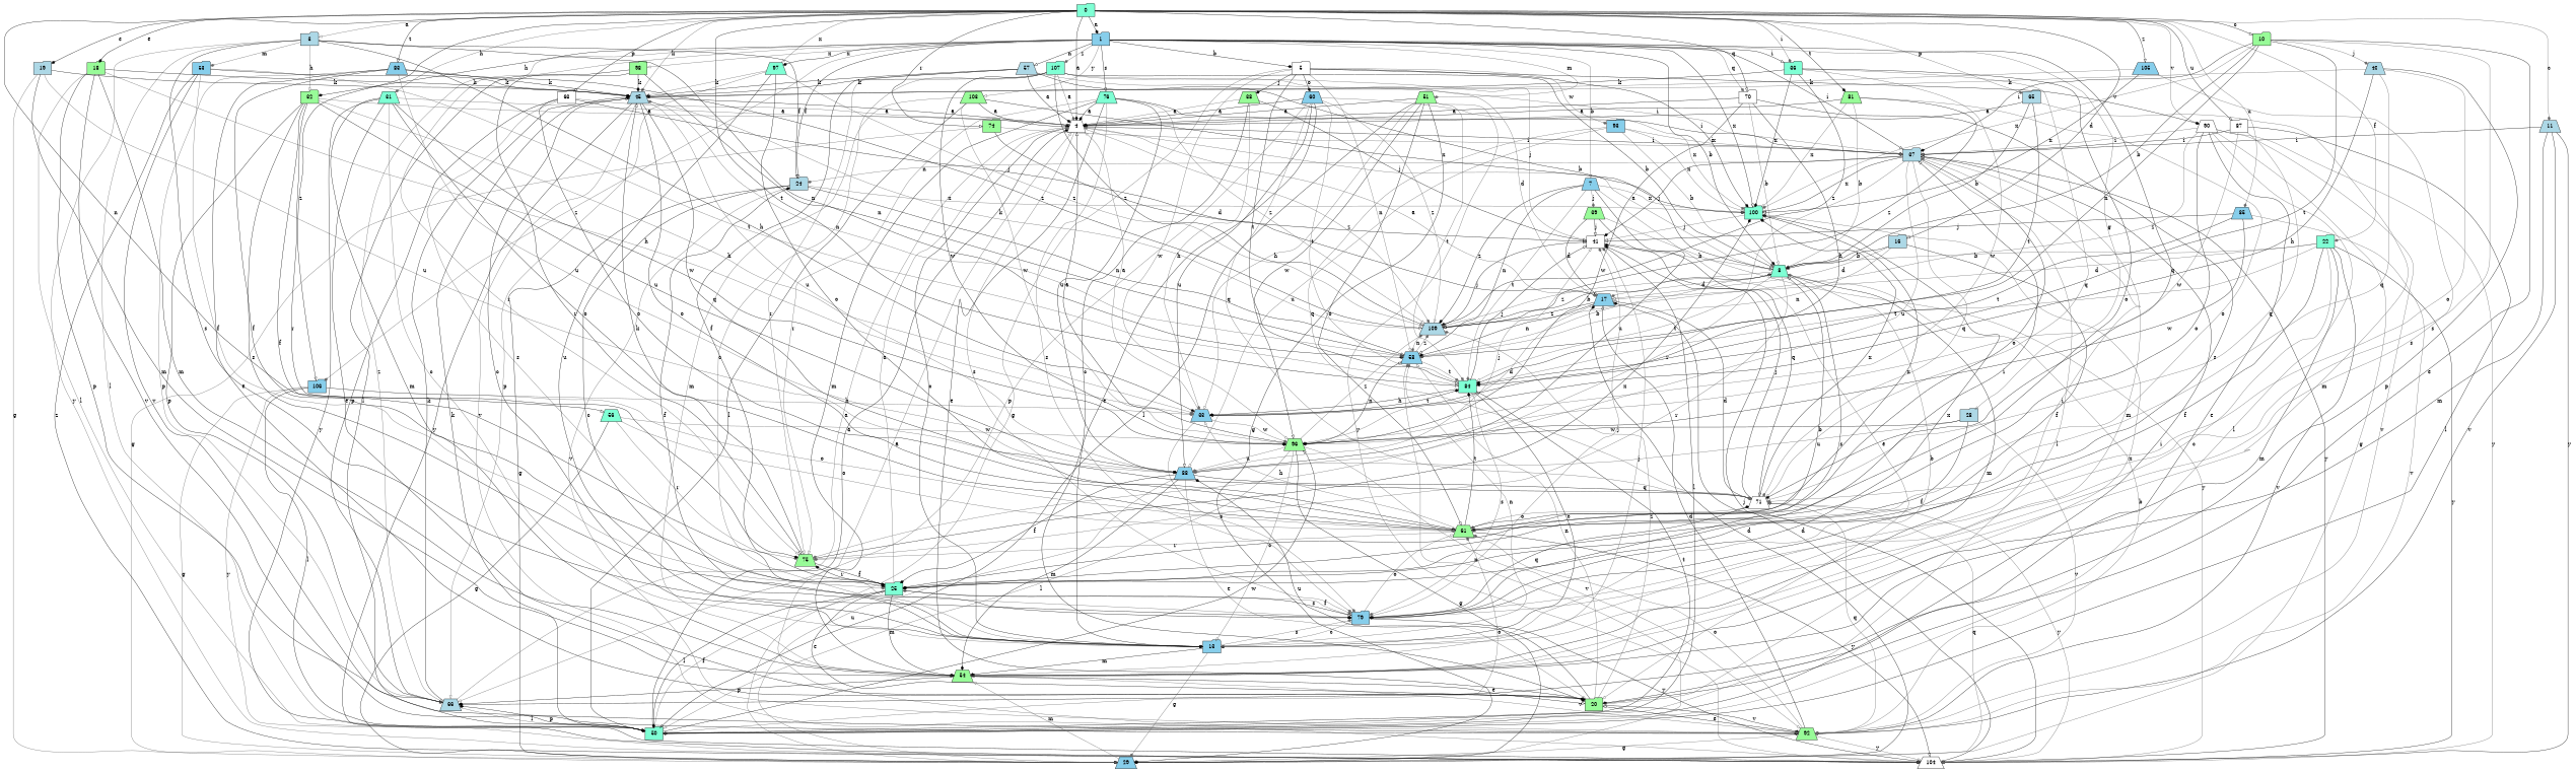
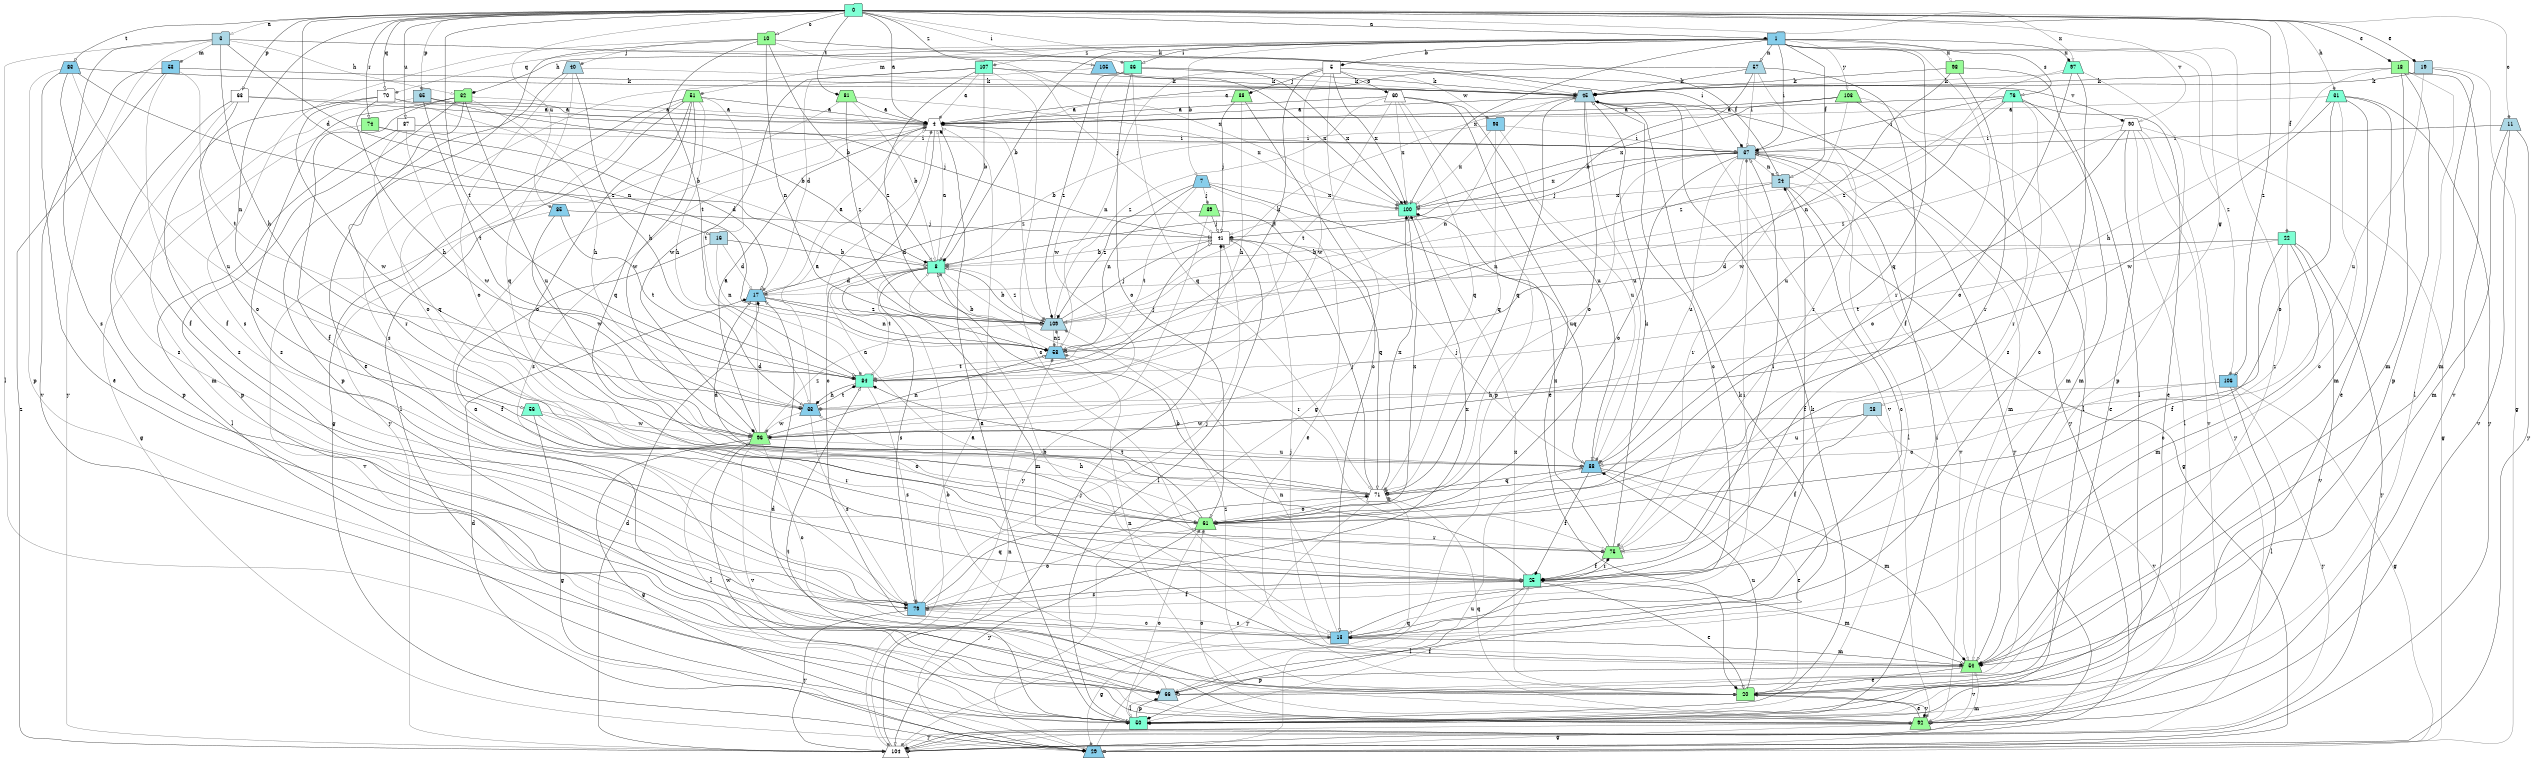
  strict digraph {
    node [fillcolor=skyblue shape=trapezium style=filled]
    edge [arrowhead=diamond color=black]
    0 [fillcolor=aquamarine shape=folder]
    1 [shape=folder]
    3 [fillcolor=lightblue shape=folder]
    4 [fillcolor=white]
    10 [fillcolor=palegreen shape=folder]
    11 [fillcolor=lightblue]
    16 [fillcolor=lightblue shape=folder]
    18 [fillcolor=palegreen shape=folder]
    19 [fillcolor=lightblue shape=folder]
    22 [fillcolor=aquamarine shape=folder]
    31 [fillcolor=aquamarine]
    36 [fillcolor=aquamarine shape=folder]
    45 [fillcolor=lightblue]
    56 [fillcolor=aquamarine]
    63 [fillcolor=white shape=folder]
    65 [fillcolor=lightblue shape=folder]
    70 [fillcolor=white shape=folder]
    74 [fillcolor=palegreen shape=folder]
    81 [fillcolor=palegreen]
    83
    84 [fillcolor=aquamarine shape=folder]
    85
    87 [fillcolor=white shape=folder]
    90 [fillcolor=white]
    97 [fillcolor=aquamarine]
    105
    106 [shape=folder]
    5 [fillcolor=white shape=folder]
    7
-   8 [fillcolor=aquamarine]
+   8 [fillcolor=aquamarine shape=folder]
    24 [fillcolor=lightblue shape=folder]
    28 [fillcolor=lightblue shape=folder]
    32 [fillcolor=palegreen shape=folder]
    37 [fillcolor=lightblue shape=folder]
    51 [fillcolor=palegreen]
    57 [fillcolor=lightblue]
    66 [fillcolor=lightblue]
    71 [fillcolor=white]
    75 [fillcolor=palegreen]
    76 [fillcolor=aquamarine]
    98 [fillcolor=palegreen shape=folder]
    100 [fillcolor=aquamarine shape=folder]
    103 [fillcolor=palegreen]
    107 [fillcolor=aquamarine shape=folder]
    33
    50 [fillcolor=aquamarine shape=folder]
    53 [shape=folder]
    58
    79 [shape=folder]
    104 [fillcolor=white]
    13 [shape=folder]
    109 [fillcolor=lightblue]
    20 [fillcolor=palegreen shape=folder]
    40 [fillcolor=lightblue]
    54 [fillcolor=palegreen]
    92 [fillcolor=palegreen]
    17
    25 [fillcolor=aquamarine shape=folder]
    29
    88
    96 [fillcolor=palegreen]
    61 [fillcolor=palegreen]
    41 [fillcolor=white shape=folder]
    38 [fillcolor=palegreen]
-   60
+   60 [fillcolor=white]
    93 [shape=folder]
    39 [fillcolor=palegreen]
    0 -> 1 [label=a]
    0 -> 3 [arrowhead=onormal color=gray40 label=a]
    0 -> 4 [label=a]
    0 -> 10 [arrowhead=onormal label=c]
    0 -> 11 [color=gray40 label=c]
    0 -> 16 [arrowhead=onormal label=d]
    0 -> 18 [label=e]
    0 -> 19 [label=e]
    0 -> 22 [color=gray40 label=f]
    0 -> 31 [color=gray40 label=h]
    0 -> 36 [color=gray40 label=i]
    0 -> 45 [color=gray40 label=k]
    0 -> 56 [arrowhead=onormal label=n]
    0 -> 63 [arrowhead=onormal label=p]
    0 -> 65 [color=gray40 label=p]
    0 -> 70 [arrowhead=onormal label=q]
    0 -> 74 [arrowhead=onormal label=r]
    0 -> 81 [label=t]
    0 -> 83 [arrowhead=onormal label=t]
    0 -> 84 [arrowhead=onormal label=t]
    0 -> 85 [color=gray40 label=u]
    0 -> 87 [arrowhead=onormal label=u]
    0 -> 90 [arrowhead=onormal color=gray40 label=v]
    0 -> 97 [arrowhead=onormal color=gray40 label=x]
    0 -> 105 [arrowhead=onormal label=z]
    0 -> 106 [arrowhead=onormal label=z]
    1 -> 36 [arrowhead=onormal label=i]
    1 -> 70 [color=gray40 label=q]
    1 -> 97 [label=x]
    1 -> 106 [color=gray40 label=z]
    1 -> 5 [label=b]
    1 -> 7 [arrowhead=onormal color=gray40 label=b]
    1 -> 8 [label=b]
    1 -> 24 [arrowhead=onormal label=f]
    1 -> 28 [arrowhead=onormal color=gray40 label=g]
    1 -> 32 [label=h]
    1 -> 37 [arrowhead=onormal label=i]
    1 -> 51 [color=gray40 label=m]
    1 -> 57 [arrowhead=onormal label=n]
    1 -> 66 [arrowhead=onormal color=gray40 label=z]
    1 -> 71 [label=q]
    1 -> 75 [arrowhead=onormal color=gray40 label=r]
    1 -> 76 [arrowhead=onormal label=s]
    1 -> 98 [arrowhead=onormal color=gray40 label=x]
    1 -> 100 [arrowhead=onormal label=x]
    1 -> 103 [arrowhead=onormal color=gray40 label=y]
    1 -> 107 [color=gray40 label=z]
    3 -> 24 [arrowhead=onormal label=f]
    3 -> 32 [arrowhead=onormal color=gray40 label=h]
    3 -> 33 [label=h]
    3 -> 50 [color=gray40 label=l]
    3 -> 53 [color=gray40 label=m]
    3 -> 58 [label=n]
    3 -> 79 [label=s]
    3 -> 104 [color=gray40 label=y]
    4 -> 37 [arrowhead=onormal label=i]
    4 -> 79 [color=gray40 label=s]
    4 -> 13 [label=c]
    4 -> 109 [color=gray40 label=z]
    10 -> 84 [arrowhead=onormal label=t]
    10 -> 8 [arrowhead=onormal label=b]
    10 -> 37 [label=i]
    10 -> 100 [color=gray40 label=x]
    10 -> 58 [label=n]
    10 -> 79 [color=gray40 label=s]
    10 -> 20 [arrowhead=onormal label=e]
    10 -> 40 [color=gray40 label=j]
    11 -> 37 [label=i]
    11 -> 104 [label=y]
    11 -> 54 [label=m]
    11 -> 92 [label=v]
    16 -> 8 [arrowhead=onormal label=b]
    16 -> 58 [color=gray40 label=n]
    16 -> 17 [arrowhead=onormal color=gray40 label=d]
    16 -> 25 [label=f]
    18 -> 45 [label=k]
    18 -> 66 [arrowhead=onormal label=p]
    18 -> 33 [color=gray40 label=h]
    18 -> 50 [arrowhead=onormal color=gray40 label=l]
    18 -> 54 [arrowhead=onormal label=m]
    18 -> 92 [label=v]
    19 -> 45 [arrowhead=onormal label=k]
    19 -> 54 [arrowhead=onormal label=m]
    19 -> 29 [arrowhead=onormal color=gray40 label=g]
    19 -> 88 [arrowhead=onormal color=gray40 label=u]
    22 -> 84 [arrowhead=onormal color=gray40 label=t]
    22 -> 8 [color=gray40 label=b]
    22 -> 104 [label=y]
    22 -> 13 [arrowhead=onormal color=gray40 label=c]
    22 -> 54 [arrowhead=onormal label=m]
    22 -> 92 [label=v]
    22 -> 17 [arrowhead=onormal color=gray40 label=d]
    22 -> 25 [label=f]
    31 -> 4 [color=gray40 label=a]
    31 -> 104 [label=y]
    31 -> 13 [color=gray40 label=c]
    31 -> 20 [arrowhead=onormal label=e]
    31 -> 54 [label=m]
    31 -> 96 [label=w]
    31 -> 61 [arrowhead=onormal label=o]
    36 -> 45 [arrowhead=onormal label=k]
    36 -> 71 [arrowhead=onormal color=gray40 label=q]
    36 -> 100 [label=x]
    36 -> 109 [label=z]
    36 -> 96 [color=gray40 label=w]
    36 -> 61 [arrowhead=onormal label=o]
    45 -> 4 [label=a]
    45 -> 71 [label=q]
    45 -> 58 [color=gray40 label=n]
    45 -> 104 [label=y]
    45 -> 13 [arrowhead=onormal label=c]
    45 -> 92 [color=gray40 label=v]
    45 -> 88 [color=gray40 label=u]
    45 -> 61 [label=o]
    56 -> 75 [color=gray40 label=r]
    56 -> 29 [label=g]
    56 -> 96 [arrowhead=onormal color=gray40 label=w]
    56 -> 61 [color=gray40 label=o]
    63 -> 4 [color=gray40 label=a]
    63 -> 66 [arrowhead=onormal label=p]
    63 -> 79 [arrowhead=onormal color=gray40 label=s]
    63 -> 61 [arrowhead=onormal label=o]
    63 -> 41 [arrowhead=onormal label=j]
    65 -> 4 [arrowhead=onormal label=a]
    65 -> 84 [label=t]
    65 -> 8 [label=b]
    65 -> 54 [arrowhead=onormal color=gray40 label=m]
    70 -> 4 [label=a]
    70 -> 8 [arrowhead=onormal color=gray40 label=b]
    70 -> 33 [arrowhead=onormal label=h]
    70 -> 79 [label=s]
    70 -> 96 [arrowhead=onormal label=w]
    74 -> 37 [color=gray40 label=i]
    74 -> 17 [arrowhead=onormal label=d]
    74 -> 29 [color=gray40 label=g]
    81 -> 4 [label=a]
    81 -> 8 [arrowhead=onormal color=gray40 label=b]
    81 -> 100 [arrowhead=onormal color=gray40 label=x]
    81 -> 109 [arrowhead=onormal label=z]
    81 -> 61 [arrowhead=onormal color=gray40 label=o]
    83 -> 45 [arrowhead=onormal label=k]
    83 -> 66 [color=gray40 label=p]
    83 -> 109 [arrowhead=onormal label=z]
    83 -> 20 [label=e]
    83 -> 25 [label=f]
    83 -> 88 [arrowhead=onormal color=gray40 label=u]
    84 -> 33 [label=h]
    84 -> 79 [color=gray40 label=s]
-   84 -> 13 [label=c]
    84 -> 41 [arrowhead=onormal label=j]
    85 -> 84 [label=t]
    85 -> 92 [color=gray40 label=v]
    85 -> 96 [label=w]
    85 -> 41 [arrowhead=onormal label=j]
    87 -> 37 [arrowhead=onormal label=i]
    87 -> 71 [arrowhead=onormal color=gray40 label=q]
    87 -> 50 [label=l]
    87 -> 96 [color=gray40 label=w]
    90 -> 37 [color=gray40 label=i]
    90 -> 50 [color=gray40 label=l]
    90 -> 104 [color=gray40 label=y]
    90 -> 109 [arrowhead=onormal color=gray40 label=z]
    90 -> 20 [label=e]
    90 -> 92 [color=gray40 label=v]
    90 -> 29 [color=gray40 label=g]
    90 -> 61 [arrowhead=onormal label=o]
    97 -> 45 [arrowhead=onormal color=gray40 label=k]
    97 -> 66 [arrowhead=onormal color=gray40 label=p]
-   97 -> 13 [arrowhead=onormal label=u]
+   97 -> 13 [arrowhead=onormal label=c]
    97 -> 109 [arrowhead=onormal color=gray40 label=z]
    97 -> 61 [arrowhead=onormal label=o]
    105 -> 45 [arrowhead=onormal color=gray40 label=k]
    105 -> 100 [arrowhead=onormal label=x]
    105 -> 79 [arrowhead=onormal color=gray40 label=s]
    106 -> 33 [color=gray40 label=h]
    106 -> 50 [arrowhead=onormal label=l]
    106 -> 104 [color=gray40 label=y]
    106 -> 29 [arrowhead=onormal color=gray40 label=g]
    106 -> 61 [color=gray40 label=o]
    5 -> 84 [arrowhead=onormal label=t]
    5 -> 90 [label=v]
    5 -> 100 [label=x]
    5 -> 58 [arrowhead=onormal color=gray40 label=n]
    5 -> 29 [arrowhead=onormal color=gray40 label=g]
    5 -> 96 [arrowhead=onormal color=gray40 label=w]
    5 -> 38 [label=j]
    5 -> 60 [label=o]
    5 -> 93 [color=gray40 label=w]
    7 -> 84 [color=gray40 label=t]
    7 -> 100 [color=gray40 label=x]
    7 -> 58 [arrowhead=onormal label=n]
    7 -> 109 [label=z]
    7 -> 20 [arrowhead=onormal color=gray40 label=e]
    7 -> 88 [arrowhead=onormal label=u]
    7 -> 39 [color=gray40 label=j]
    8 -> 4 [arrowhead=onormal color=gray40 label=a]
    8 -> 84 [arrowhead=onormal color=gray40 label=t]
    8 -> 75 [arrowhead=onormal color=gray40 label=r]
    8 -> 79 [arrowhead=onormal label=s]
    8 -> 109 [color=gray40 label=z]
    8 -> 54 [arrowhead=onormal label=m]
    8 -> 17 [color=gray40 label=d]
    24 -> 100 [color=gray40 label=x]
    24 -> 58 [arrowhead=onormal label=n]
    24 -> 13 [label=c]
    24 -> 92 [arrowhead=onormal color=gray40 label=v]
    24 -> 29 [arrowhead=onormal label=g]
    28 -> 92 [arrowhead=onormal color=gray40 label=v]
    28 -> 25 [label=f]
    28 -> 88 [arrowhead=onormal color=gray40 label=u]
    28 -> 96 [label=w]
    32 -> 4 [arrowhead=onormal color=gray40 label=a]
    32 -> 66 [arrowhead=onormal label=p]
    32 -> 75 [label=r]
    32 -> 33 [color=gray40 label=h]
    32 -> 79 [label=s]
    32 -> 25 [arrowhead=onormal label=f]
    32 -> 88 [label=u]
    37 -> 24 [color=gray40 label=n]
    37 -> 71 [color=gray40 label=q]
    37 -> 75 [color=gray40 label=r]
    37 -> 100 [arrowhead=onormal label=x]
    37 -> 50 [color=gray40 label=l]
    37 -> 104 [label=y]
    37 -> 54 [arrowhead=onormal color=gray40 label=m]
    37 -> 88 [color=gray40 label=u]
    37 -> 61 [label=o]
    37 -> 41 [label=j]
    51 -> 4 [label=a]
    51 -> 84 [color=gray40 label=t]
+   51 -> 71 [arrowhead=onormal label=q]
    51 -> 33 [arrowhead=onormal color=gray40 label=h]
    51 -> 50 [arrowhead=onormal label=l]
    51 -> 104 [arrowhead=onormal color=gray40 label=y]
    51 -> 29 [label=g]
    51 -> 96 [arrowhead=onormal label=w]
    51 -> 61 [arrowhead=onormal label=o]
    57 -> 4 [label=a]
    57 -> 45 [label=k]
    57 -> 8 [arrowhead=onormal label=b]
    57 -> 37 [arrowhead=onormal color=gray40 label=i]
    57 -> 75 [arrowhead=onormal color=gray40 label=r]
    57 -> 25 [label=f]
    66 -> 4 [color=gray40 label=a]
    66 -> 45 [arrowhead=onormal label=k]
    66 -> 50 [arrowhead=onormal color=gray40 label=l]
    71 -> 100 [label=x]
    71 -> 104 [color=gray40 label=y]
    71 -> 17 [arrowhead=onormal label=d]
    71 -> 61 [color=gray40 label=o]
    71 -> 41 [label=j]
    75 -> 45 [arrowhead=onormal label=k]
    75 -> 100 [label=x]
    75 -> 25 [label=f]
    76 -> 4 [label=a]
    76 -> 37 [label=i]
    76 -> 75 [arrowhead=onormal color=gray40 label=r]
    76 -> 79 [color=gray40 label=s]
    76 -> 109 [arrowhead=onormal color=gray40 label=z]
    76 -> 20 [label=e]
    76 -> 54 [arrowhead=onormal label=m]
    76 -> 88 [arrowhead=onormal label=u]
    98 -> 45 [label=k]
    98 -> 75 [arrowhead=onormal label=r]
    98 -> 50 [arrowhead=onormal label=l]
    98 -> 58 [arrowhead=onormal label=n]
    100 -> 41 [arrowhead=onormal color=gray40 label=j]
    103 -> 4 [label=a]
    103 -> 100 [arrowhead=onormal label=x]
    103 -> 50 [label=l]
    103 -> 54 [arrowhead=onormal color=gray40 label=m]
    103 -> 96 [arrowhead=onormal color=gray40 label=w]
    107 -> 4 [color=gray40 label=a]
    107 -> 45 [label=k]
    107 -> 8 [arrowhead=onormal label=b]
    107 -> 13 [arrowhead=onormal color=gray40 label=c]
    107 -> 109 [arrowhead=onormal label=z]
    107 -> 17 [color=gray40 label=d]
    107 -> 96 [label=w]
    107 -> 41 [arrowhead=onormal color=gray40 label=j]
    33 -> 4 [arrowhead=onormal color=gray40 label=a]
    33 -> 84 [label=t]
    33 -> 79 [color=gray40 label=s]
    33 -> 96 [color=gray40 label=w]
    50 -> 4 [label=a]
    50 -> 45 [label=k]
    50 -> 84 [arrowhead=onormal label=t]
    50 -> 37 [arrowhead=onormal label=i]
    50 -> 66 [label=p]
    50 -> 25 [arrowhead=onormal color=gray40 label=f]
    50 -> 96 [arrowhead=onormal label=w]
    50 -> 61 [color=gray40 label=o]
    53 -> 45 [label=k]
    53 -> 84 [arrowhead=onormal color=gray40 label=t]
    53 -> 104 [arrowhead=onormal label=z]
    53 -> 92 [label=v]
    53 -> 25 [color=gray40 label=f]
    58 -> 84 [color=gray40 label=t]
    58 -> 8 [color=gray40 label=b]
    58 -> 109 [color=gray40 label=z]
    79 -> 71 [label=q]
    79 -> 100 [label=x]
    79 -> 104 [arrowhead=onormal label=y]
    79 -> 13 [arrowhead=onormal color=gray40 label=c]
    79 -> 25 [color=gray40 label=f]
    79 -> 61 [arrowhead=onormal color=gray40 label=o]
    79 -> 41 [color=gray40 label=j]
    104 -> 4 [arrowhead=onormal color=gray40 label=a]
    104 -> 17 [label=d]
    104 -> 41 [label=j]
    13 -> 8 [arrowhead=onormal color=gray40 label=b]
    13 -> 24 [label=f]
    13 -> 37 [color=gray40 label=i]
    13 -> 58 [color=gray40 label=n]
    13 -> 79 [color=gray40 label=s]
    13 -> 54 [label=m]
    13 -> 29 [color=gray40 label=g]
    109 -> 45 [color=gray40 label=k]
    109 -> 8 [arrowhead=onormal label=b]
    109 -> 58 [color=gray40 label=n]
    109 -> 41 [arrowhead=onormal label=j]
    20 -> 100 [arrowhead=onormal color=gray40 label=x]
    20 -> 58 [arrowhead=onormal color=gray40 label=n]
    20 -> 109 [color=gray40 label=z]
    20 -> 92 [label=v]
    20 -> 88 [label=u]
    40 -> 45 [arrowhead=onormal color=gray40 label=k]
    40 -> 66 [label=p]
    40 -> 71 [color=gray40 label=q]
    40 -> 33 [arrowhead=onormal label=h]
    40 -> 61 [arrowhead=onormal color=gray40 label=o]
    54 -> 66 [label=p]
    54 -> 20 [arrowhead=onormal label=e]
    54 -> 92 [color=gray40 label=v]
    54 -> 41 [color=gray40 label=j]
    92 -> 8 [color=gray40 label=b]
    92 -> 71 [color=gray40 label=q]
    92 -> 104 [arrowhead=onormal color=gray40 label=y]
    92 -> 20 [arrowhead=onormal label=e]
    92 -> 17 [arrowhead=onormal label=d]
    92 -> 29 [color=gray40 label=g]
    92 -> 61 [color=gray40 label=o]
    17 -> 4 [color=gray40 label=a]
    17 -> 58 [label=n]
    17 -> 109 [arrowhead=onormal label=z]
    25 -> 4 [color=gray40 label=a]
    25 -> 8 [arrowhead=onormal label=b]
    25 -> 37 [arrowhead=onormal label=i]
    25 -> 75 [label=r]
    25 -> 50 [label=l]
    25 -> 79 [arrowhead=onormal label=s]
    25 -> 20 [arrowhead=onormal label=e]
    25 -> 54 [arrowhead=onormal label=m]
    29 -> 71 [color=gray40 label=q]
    29 -> 58 [color=gray40 label=n]
    29 -> 54 [arrowhead=onormal color=gray40 label=m]
    29 -> 17 [label=d]
    29 -> 88 [arrowhead=onormal color=gray40 label=u]
    88 -> 71 [arrowhead=onormal label=q]
    88 -> 20 [arrowhead=onormal color=gray40 label=e]
    88 -> 54 [label=m]
    88 -> 25 [label=f]
    88 -> 41 [arrowhead=onormal color=gray40 label=j]
    96 -> 4 [arrowhead=onormal label=a]
    96 -> 50 [arrowhead=onormal color=gray40 label=l]
    96 -> 58 [arrowhead=onormal label=n]
    96 -> 13 [arrowhead=onormal color=gray40 label=c]
    96 -> 109 [color=gray40 label=z]
    96 -> 92 [arrowhead=onormal color=gray40 label=v]
    96 -> 17 [arrowhead=onormal color=gray40 label=d]
    96 -> 29 [label=g]
    96 -> 88 [color=gray40 label=u]
    61 -> 84 [label=t]
    61 -> 75 [color=gray40 label=r]
    61 -> 100 [arrowhead=onormal label=x]
    61 -> 33 [arrowhead=onormal color=gray40 label=h]
    61 -> 104 [arrowhead=onormal label=y]
    41 -> 8 [arrowhead=onormal color=gray40 label=b]
    41 -> 50 [arrowhead=onormal label=l]
    38 -> 4 [arrowhead=onormal color=gray40 label=a]
    38 -> 33 [color=gray40 label=h]
    38 -> 13 [arrowhead=onormal label=c]
    38 -> 41 [arrowhead=onormal label=j]
    60 -> 4 [label=a]
    60 -> 84 [arrowhead=onormal color=gray40 label=t]
    60 -> 66 [arrowhead=onormal color=gray40 label=p]
    60 -> 71 [color=gray40 label=q]
    60 -> 100 [color=gray40 label=x]
    60 -> 109 [arrowhead=onormal color=gray40 label=z]
    60 -> 20 [label=e]
    60 -> 88 [arrowhead=onormal label=u]
    93 -> 8 [color=gray40 label=b]
    93 -> 37 [color=gray40 label=i]
    93 -> 71 [color=gray40 label=q]
    93 -> 100 [arrowhead=onormal color=gray40 label=x]
    93 -> 88 [arrowhead=onormal color=gray40 label=u]
    39 -> 71 [arrowhead=onormal label=q]
    39 -> 104 [color=gray40 label=y]
    39 -> 17 [arrowhead=onormal label=d]
    39 -> 41 [arrowhead=onormal label=j]
  }
